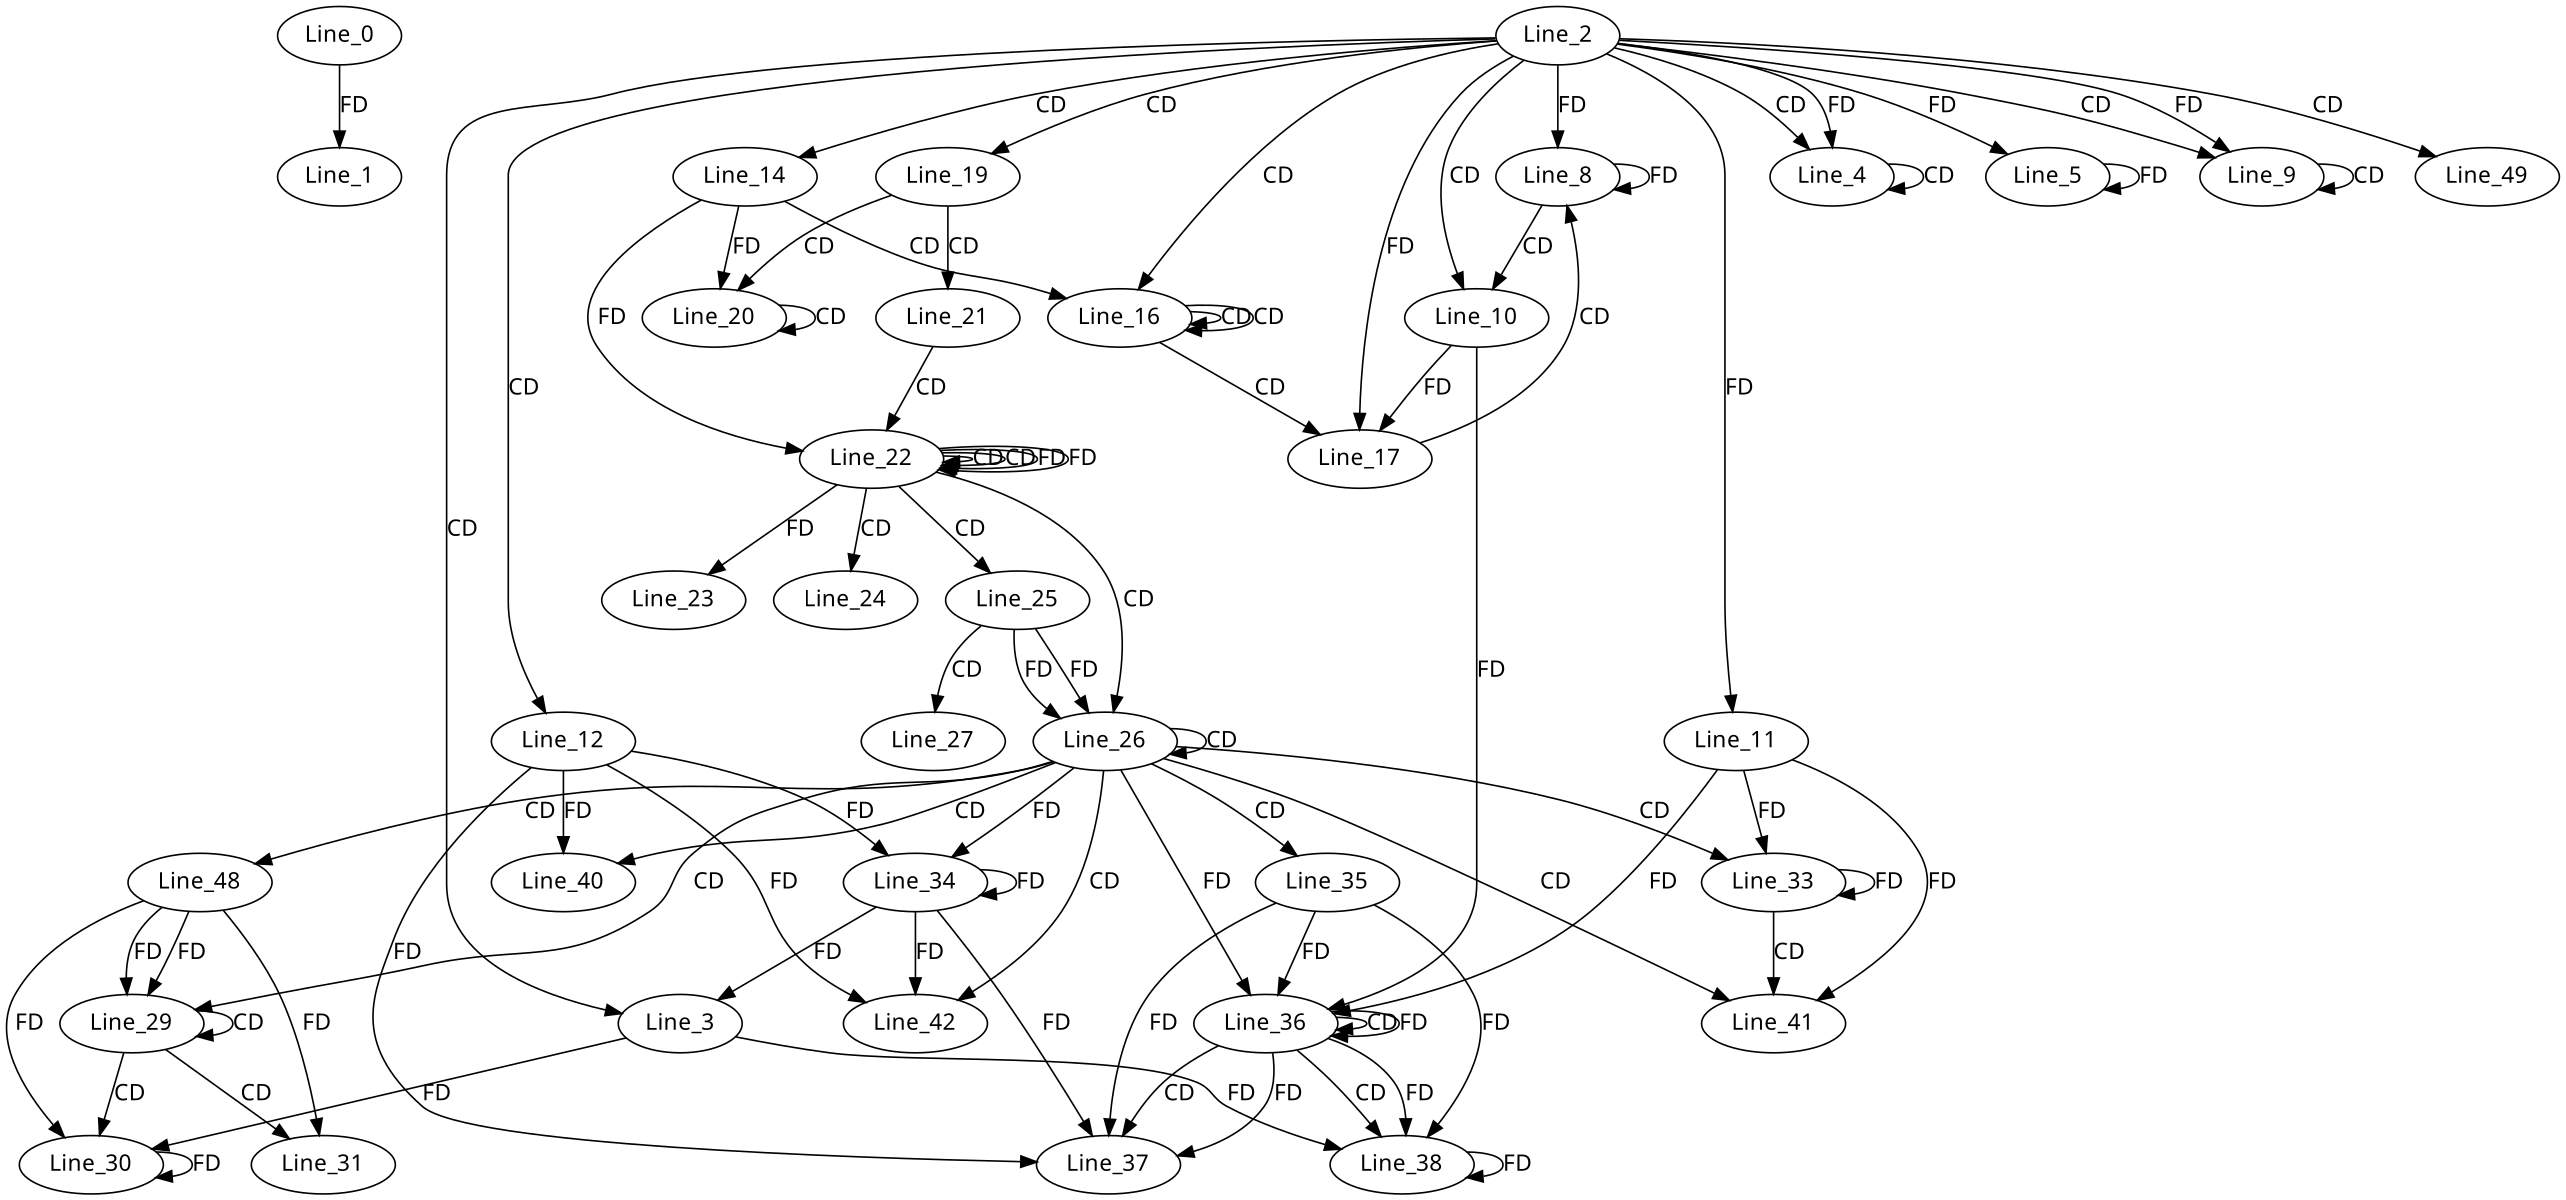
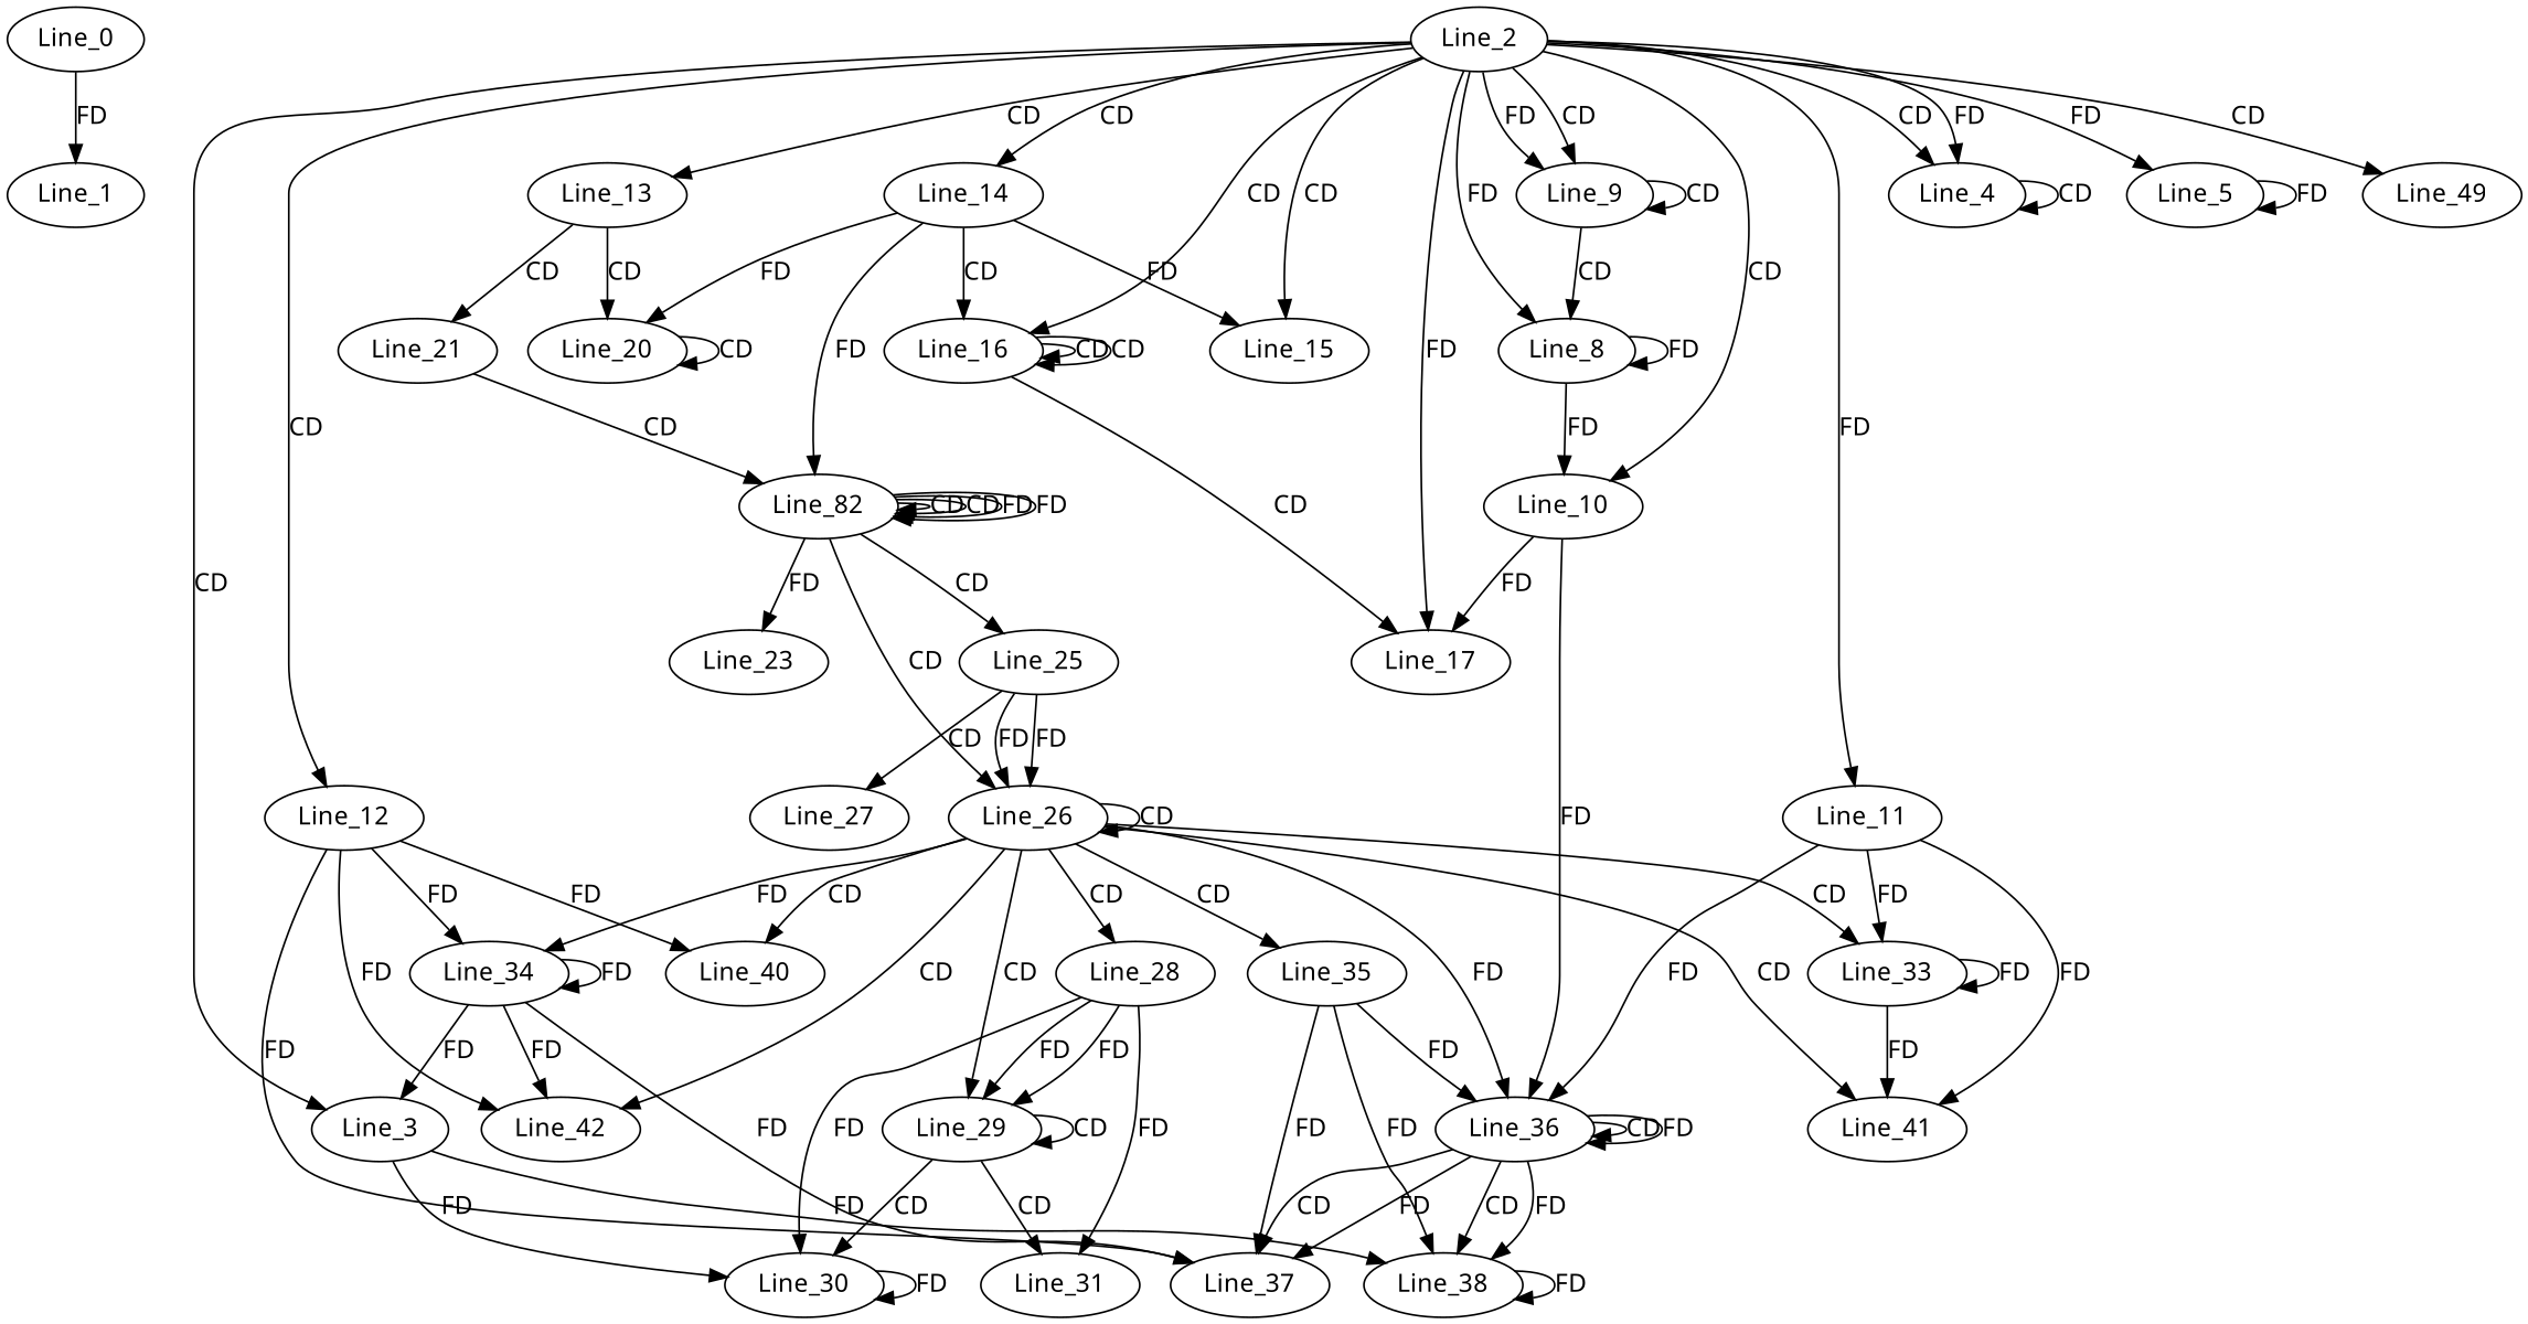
  digraph {
    fontname="Noto Sans"
    node [fontname="Noto Sans"]
    edge [fontname="Noto Sans"]
    Line_0
    Line_1
    Line_2
    Line_3
    Line_4
    Line_5
    n7 [label=Line_9]
    Line_8
    Line_10
    Line_11
    Line_12
    Line_14
+   Line_15
    Line_16
    Line_17
-   Line_19
+   Line_19 [label=Line_13]
    Line_49
    Line_30
    Line_38
    Line_36
    Line_33
    Line_41
    Line_34
    Line_37
    Line_40
    Line_42
    Line_20
-   Line_22
+   Line_22 [label=Line_82]
    Line_21
    Line_23
-   Line_24
    Line_25
    Line_26
    Line_27
-   Line_28 [label=Line_48]
+   Line_28
    Line_29
    Line_35
    Line_31
    Line_0 -> Line_1 [label=FD]
    Line_2 -> Line_3 [label=CD]
    Line_2 -> Line_4 [label=CD]
    Line_2 -> Line_4 [label=FD]
    Line_2 -> Line_5 [label=FD]
    Line_2 -> n7 [label=CD]
    Line_2 -> n7 [label=FD]
    Line_2 -> Line_8 [label=FD]
    Line_2 -> Line_10 [label=CD]
    Line_2 -> Line_11 [label=FD]
    Line_2 -> Line_12 [label=CD]
    Line_2 -> Line_14 [label=CD]
+   Line_2 -> Line_15 [label=CD]
    Line_2 -> Line_16 [label=CD]
    Line_2 -> Line_17 [label=FD]
    Line_2 -> Line_19 [label=CD]
    Line_2 -> Line_49 [label=CD]
    Line_3 -> Line_30 [label=FD]
    Line_3 -> Line_38 [label=FD]
    Line_4 -> Line_4 [label=CD]
    Line_5 -> Line_5 [label=FD]
    n7 -> n7 [label=CD]
-   Line_17 -> Line_8 [label=CD]
+   n7 -> Line_8 [label=CD]
    Line_8 -> Line_8 [label=FD]
-   Line_8 -> Line_10 [label=CD]
+   Line_8 -> Line_10 [label=FD]
    Line_10 -> Line_17 [label=FD]
    Line_10 -> Line_36 [label=FD]
    Line_11 -> Line_36 [label=FD]
    Line_11 -> Line_33 [label=FD]
    Line_11 -> Line_41 [label=FD]
    Line_12 -> Line_34 [label=FD]
    Line_12 -> Line_37 [label=FD]
    Line_12 -> Line_40 [label=FD]
    Line_12 -> Line_42 [label=FD]
+   Line_14 -> Line_15 [label=FD]
    Line_14 -> Line_16 [label=CD]
    Line_14 -> Line_20 [label=FD]
    Line_14 -> Line_22 [label=FD]
    Line_16 -> Line_16 [label=CD]
    Line_16 -> Line_16 [label=CD]
    Line_16 -> Line_17 [label=CD]
    Line_19 -> Line_20 [label=CD]
    Line_19 -> Line_21 [label=CD]
    Line_30 -> Line_30 [label=FD]
    Line_38 -> Line_38 [label=FD]
    Line_36 -> Line_38 [label=CD]
    Line_36 -> Line_38 [label=FD]
    Line_36 -> Line_36 [label=CD]
    Line_36 -> Line_36 [label=FD]
    Line_36 -> Line_37 [label=CD]
    Line_36 -> Line_37 [label=FD]
    Line_33 -> Line_33 [label=FD]
-   Line_33 -> Line_41 [label=CD]
+   Line_33 -> Line_41 [label=FD]
    Line_34 -> Line_3 [label=FD]
    Line_34 -> Line_34 [label=FD]
    Line_34 -> Line_37 [label=FD]
    Line_34 -> Line_42 [label=FD]
    Line_20 -> Line_20 [label=CD]
    Line_22 -> Line_22 [label=CD]
    Line_22 -> Line_22 [label=CD]
    Line_22 -> Line_22 [label=FD]
    Line_22 -> Line_22 [label=FD]
    Line_22 -> Line_23 [label=FD]
-   Line_22 -> Line_24 [label=CD]
    Line_22 -> Line_25 [label=CD]
    Line_22 -> Line_26 [label=CD]
    Line_21 -> Line_22 [label=CD]
    Line_25 -> Line_26 [label=FD]
    Line_25 -> Line_26 [label=FD]
    Line_25 -> Line_27 [label=CD]
    Line_26 -> Line_36 [label=FD]
    Line_26 -> Line_33 [label=CD]
    Line_26 -> Line_41 [label=CD]
    Line_26 -> Line_34 [label=FD]
    Line_26 -> Line_40 [label=CD]
    Line_26 -> Line_42 [label=CD]
    Line_26 -> Line_26 [label=CD]
    Line_26 -> Line_28 [label=CD]
    Line_26 -> Line_29 [label=CD]
    Line_26 -> Line_35 [label=CD]
    Line_28 -> Line_30 [label=FD]
    Line_28 -> Line_29 [label=FD]
    Line_28 -> Line_29 [label=FD]
    Line_28 -> Line_31 [label=FD]
    Line_29 -> Line_30 [label=CD]
    Line_29 -> Line_29 [label=CD]
    Line_29 -> Line_31 [label=CD]
    Line_35 -> Line_38 [label=FD]
    Line_35 -> Line_36 [label=FD]
    Line_35 -> Line_37 [label=FD]
  }
